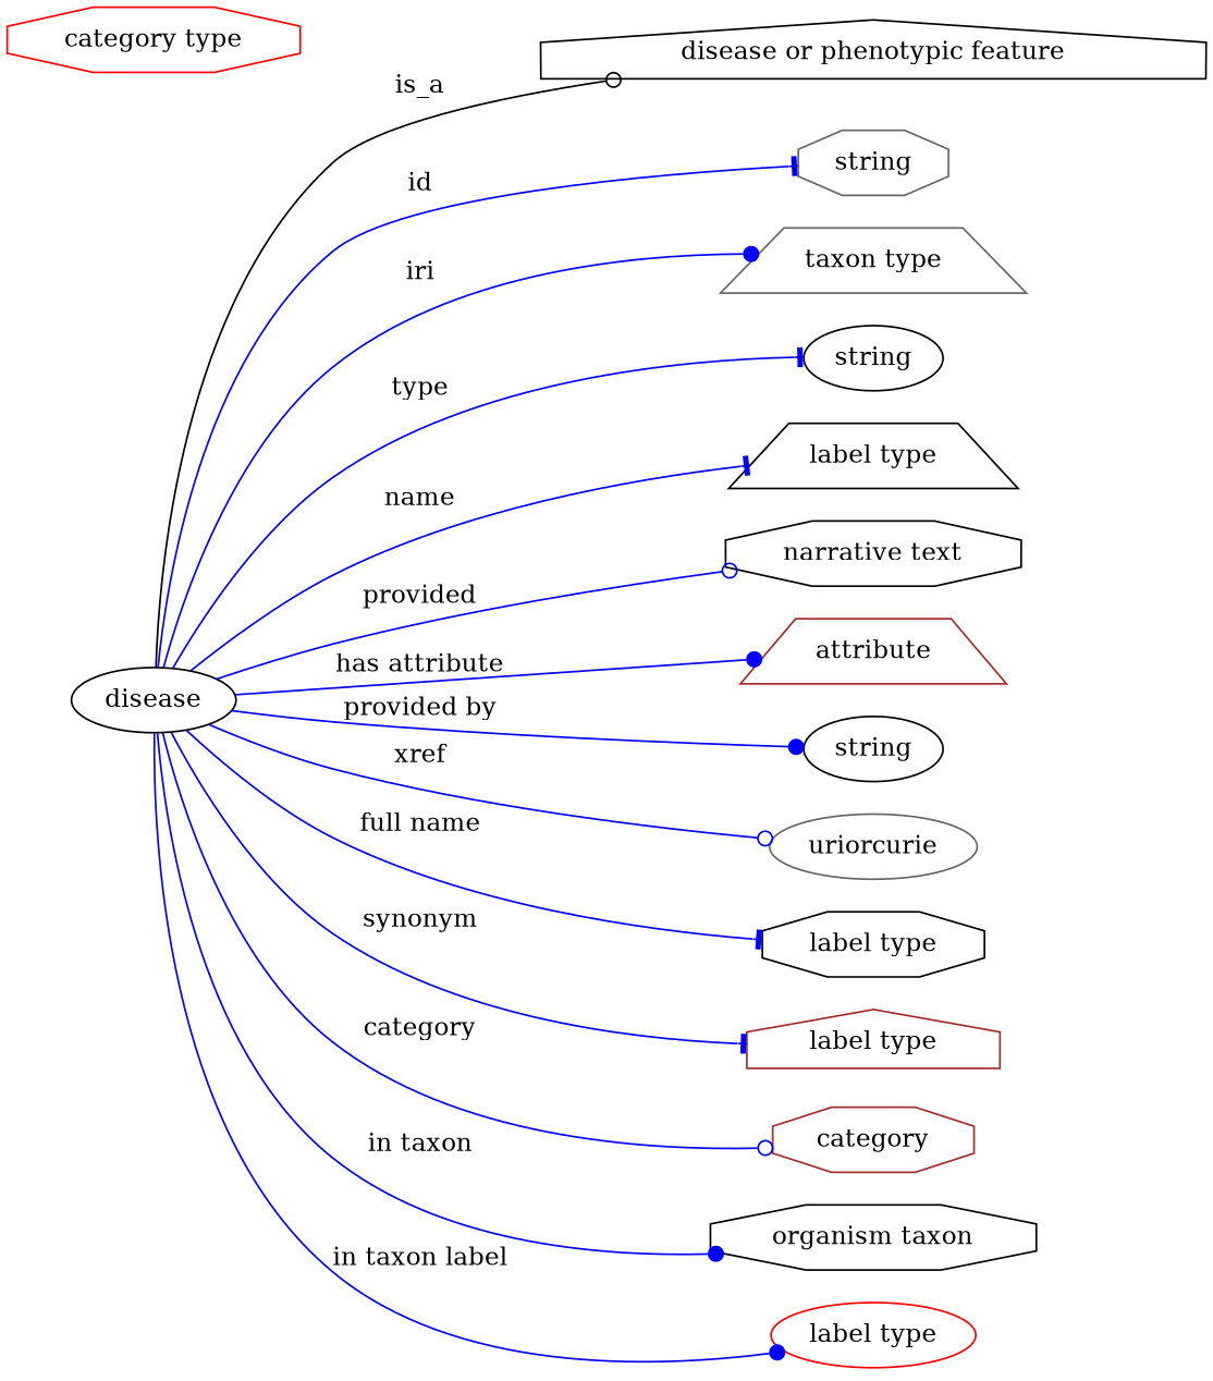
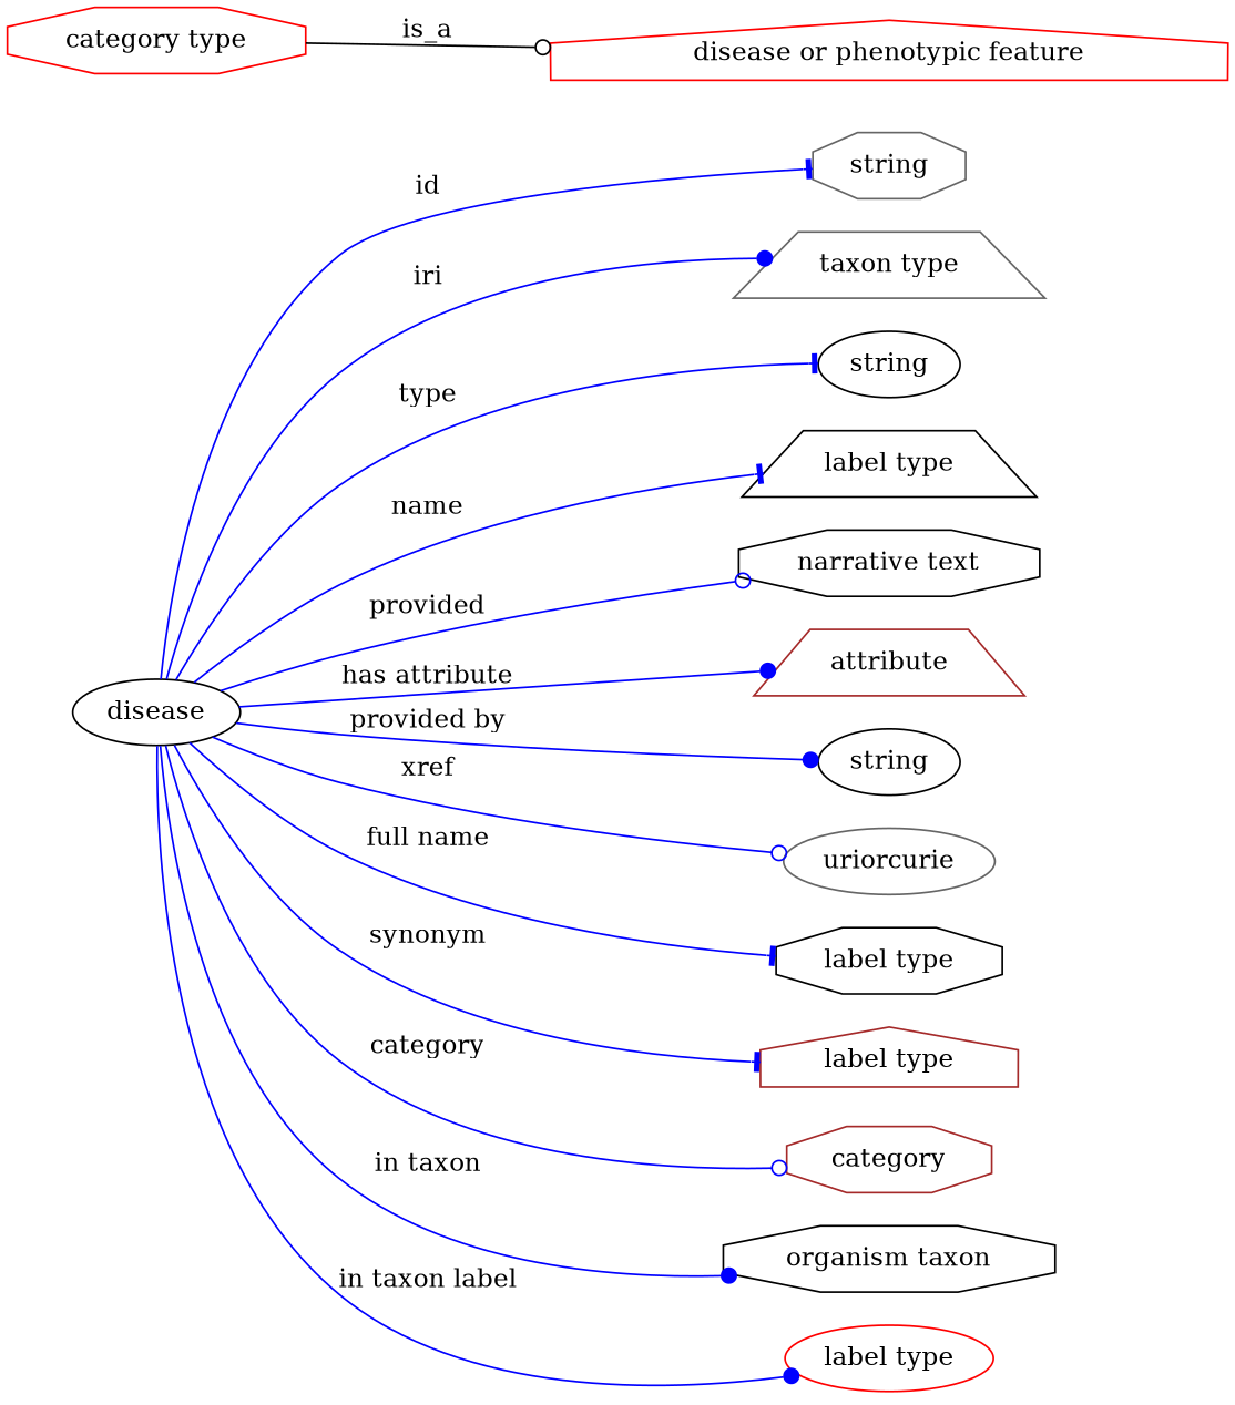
  digraph {
    rankdir=LR
    node [color=black shape=octagon]
    edge [arrowhead=tee color=blue style=solid]
    n1 [height=0.5 label=disease shape=ellipse width=1.2638]
-   "disease or phenotypic feature" [height=0.5 shape=house width=4.1344]
+   "disease or phenotypic feature" [color=red height=0.5 shape=house width=4.1344]
    n3 [color=gray40 height=0.5 label=string width=1.0652]
    n4 [color=gray40 height=0.5 label="taxon type" shape=trapezium width=1.2277]
    n5 [height=0.5 label=string shape=ellipse width=1.0652]
    n6 [height=0.5 label="label type" shape=trapezium width=1.5707]
    n7 [height=0.5 label="narrative text" width=2.0943]
    n8 [color=brown height=0.5 label=attribute shape=trapezium width=1.4443]
    n9 [height=0.5 label=string shape=ellipse width=1.0652]
    n10 [color=gray40 height=0.5 label=uriorcurie shape=ellipse width=1.5887]
    n11 [height=0.5 label="label type" width=1.5707]
    n12 [color=brown height=0.5 label="label type" shape=house width=1.5707]
    category [color=brown height=0.5 width=1.4263]
    n14 [height=0.5 label="organism taxon" width=2.3109]
    n15 [color=red height=0.5 label="label type" shape=ellipse width=1.5707]
    n16 [color=red height=0.5 label="category type" width=2.0762]
-   n1 -> "disease or phenotypic feature" [arrowhead=odot label=is_a color="" style=""]
+   n16 -> "disease or phenotypic feature" [arrowhead=odot label=is_a color="" style=""]
    n1 -> n3 [label=id]
    n1 -> n4 [arrowhead=dot label=iri]
    n1 -> n5 [label=type]
    n1 -> n6 [label=name]
    n1 -> n7 [arrowhead=odot label=provided]
    n1 -> n8 [arrowhead=dot label="has attribute"]
    n1 -> n9 [arrowhead=dot label="provided by"]
    n1 -> n10 [arrowhead=odot label=xref]
    n1 -> n11 [label="full name"]
    n1 -> n12 [label=synonym]
    n1 -> category [arrowhead=odot label=category]
    n1 -> n14 [arrowhead=dot label="in taxon"]
    n1 -> n15 [arrowhead=dot label="in taxon label"]
  }
